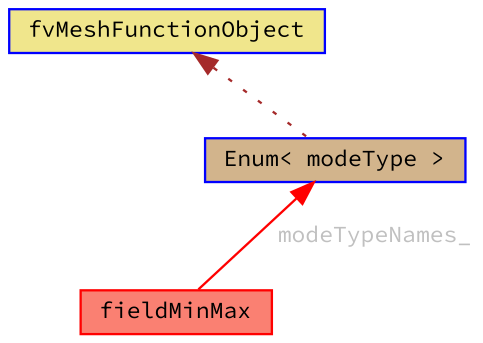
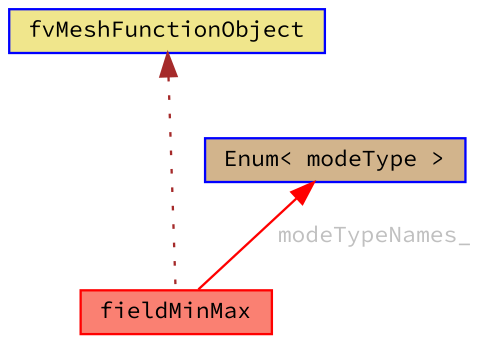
  digraph {
    fontname="Source Code Pro"
    node [color=blue fontname="Source Code Pro" fontsize=10 shape=box style=filled]
    edge [dir=back fontname="Source Code Pro" fontsize=10 labelfontname=Helvetica labelfontsize=10]
    n1 [color=red fillcolor=salmon fontcolor=black height=0.2 label=fieldMinMax width=0.4]
    n2 [fillcolor=khaki height=0.2 label=fvMeshFunctionObject width=0.4]
    n3 [fillcolor=tan height=0.2 label="Enum\< modeType \>" width=0.4]
-   n2 -> n3 [color=brown style=dotted]
+   n2 -> n1 [color=brown style=dotted]
    n3 -> n1 [color=red fontcolor=grey label=" modeTypeNames_" style=solid]
  }
